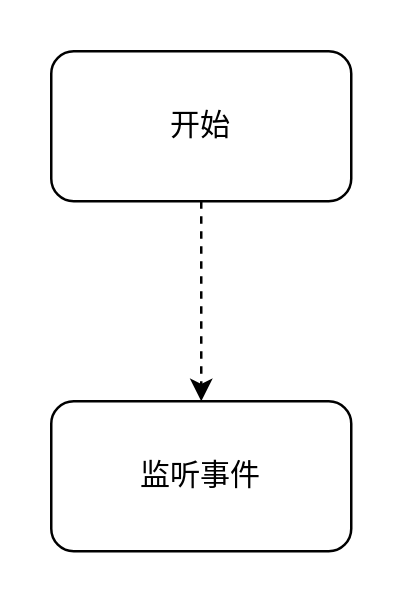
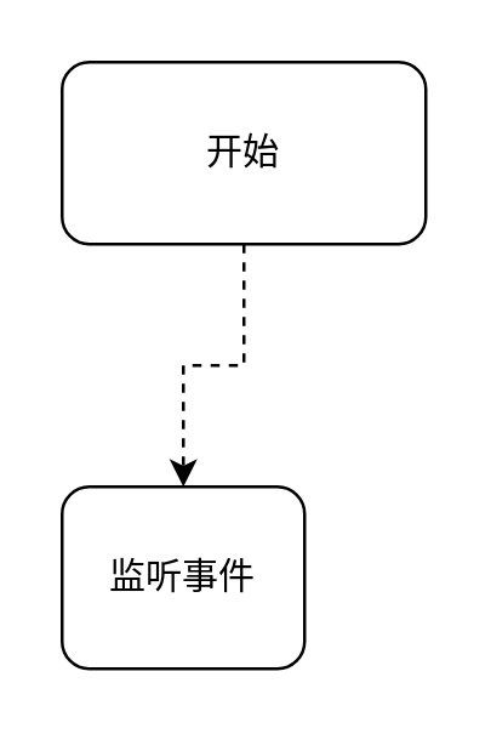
  <mxCell id="0" />
  <mxCell id="1" parent="0" />
  <mxCell id="2" value="" style="edgeStyle=orthogonalEdgeStyle;rounded=0;orthogonalLoop=1;jettySize=auto;html=1;dashed=1;" edge="1" parent="1" source="3" target="4"><mxGeometry relative="1" as="geometry" /></mxCell>
  <mxCell id="3" value="开始" style="rounded=1;whiteSpace=wrap;html=1;" vertex="1" parent="1"><mxGeometry x="20" y="20" width="120" height="60" as="geometry" /></mxCell>
- <mxCell id="4" value="监听事件" style="rounded=1;whiteSpace=wrap;html=1;" vertex="1" parent="1"><mxGeometry x="20" y="160" width="120" height="60" as="geometry" /></mxCell>
+ <mxCell id="4" value="监听事件" style="rounded=1;whiteSpace=wrap;html=1;" vertex="1" parent="1"><mxGeometry x="20" y="160" width="80" height="60" as="geometry" /></mxCell>
